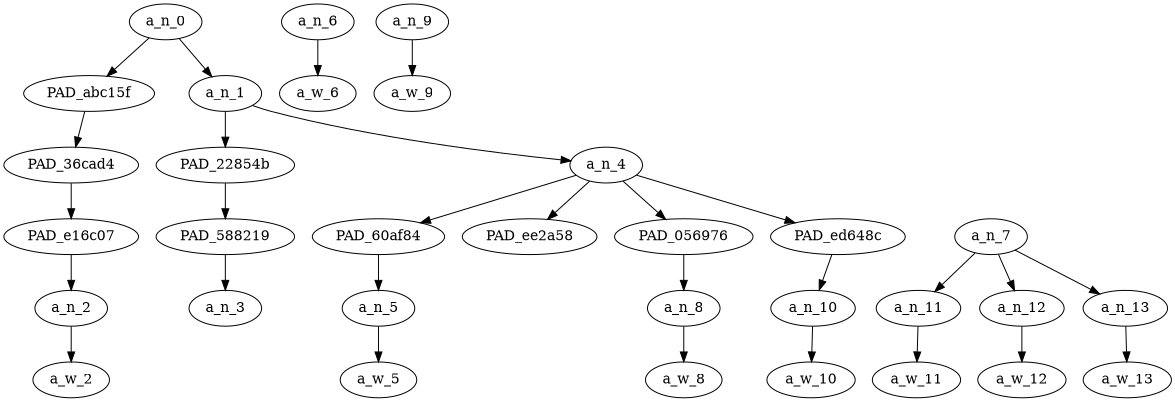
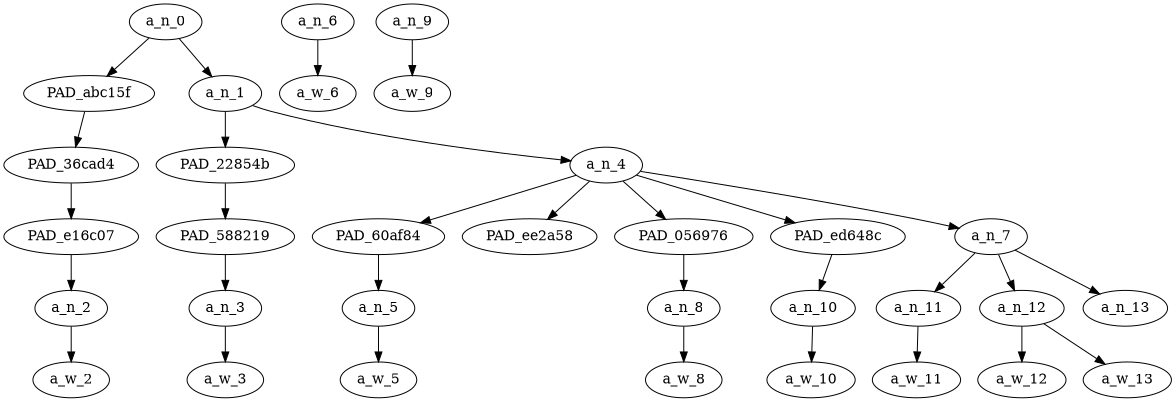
  strict digraph {
    node [div_dir=1 index=0 level=1 text_span="[9]" value=0.07023208]
    a_n_0 [level=5 text_span="[0, 1, 2, 3, 4, 5, 6, 7, 8, 9]" value=1.00000002]
    PAD_abc15f [div_dir=-1 index=1 level=4]
    a_n_1 [level=4 text_span="[0, 1, 2, 3, 4, 5, 6, 7, 8]" value=0.92759613]
    PAD_36cad4 [div_dir=-1 index=2 level=3]
    PAD_22854b [level=3 text_span="[0]" value=0.05402942]
    a_n_4 [index=1 level=3 text_span="[1, 2, 3, 4, 5, 6, 7, 8]" value=0.87135300]
    PAD_e16c07 [div_dir=-1 index=7 level=2]
    PAD_588219 [level=2 text_span="[0]" value=0.05402942]
    PAD_60af84 [index=1 level=2 text_span="[1]" value=0.06000713]
    PAD_ee2a58 [div_dir=-1 index=2 level=2 text_span="[2]" value=0.07566256]
    PAD_056976 [index=4 level=2 text_span="[6]" value=0.08343317]
    PAD_ed648c [index=6 level=2 text_span="[8]" value=0.06531156]
    a_n_7 [index=3 level=2 text_span="[3, 4, 5]" value=0.46165351]
    a_n_2 [div_dir=-1 index=9]
    a_w_2 [div_dir=0 index=9 level=0 value="🤣"]
    a_n_3 [text_span="[0]" value=0.05402942]
    a_n_5 [index=1 text_span="[1]" value=0.06000713]
    a_n_8 [index=6 text_span="[6]" value=0.08343317]
    a_n_10 [index=8 text_span="[8]" value=0.06531156]
    a_n_11 [index=3 text_span="[3]" value=0.25562989]
    a_n_12 [index=4 text_span="[4]" value=0.12370319]
    a_n_13 [index=5 text_span="[5]" value=0.08008031]
+   a_w_3 [div_dir=0 level=0 text_span="[0]" value=meet]
    a_w_5 [div_dir=0 index=1 level=0 text_span="[1]" value=the]
    a_n_6 [div_dir=-1 index=2 text_span="[2]" value=0.07566256]
    a_w_6 [div_dir=0 index=2 level=0 text_span="[2]" value=british]
    a_w_8 [div_dir=0 index=6 level=0 text_span="[6]" value=criminal]
    a_n_9 [index=7 text_span="[7]" value=0.12310533]
    a_w_9 [div_dir=0 index=7 level=0 text_span="[7]" value=trash]
    a_w_10 [div_dir=0 index=8 level=0 text_span="[8]" value=family]
    a_w_11 [div_dir=0 index=3 level=0 text_span="[3]" value=nigger]
    a_w_12 [div_dir=0 index=4 level=0 text_span="[4]" value=bitch]
    a_w_13 [div_dir=0 index=5 level=0 text_span="[5]" value=princess]
    a_n_0 -> PAD_abc15f
    a_n_0 -> a_n_1
    PAD_abc15f -> PAD_36cad4
    a_n_1 -> PAD_22854b
    a_n_1 -> a_n_4
    PAD_36cad4 -> PAD_e16c07
    PAD_22854b -> PAD_588219
    a_n_4 -> PAD_60af84
    a_n_4 -> PAD_ee2a58
    a_n_4 -> PAD_056976
    a_n_4 -> PAD_ed648c
+   a_n_4 -> a_n_7
    PAD_e16c07 -> a_n_2
    PAD_588219 -> a_n_3
    PAD_60af84 -> a_n_5
    PAD_056976 -> a_n_8
    PAD_ed648c -> a_n_10
    a_n_7 -> a_n_11
    a_n_7 -> a_n_12
    a_n_7 -> a_n_13
    a_n_2 -> a_w_2
+   a_n_3 -> a_w_3
    a_n_5 -> a_w_5
    a_n_8 -> a_w_8
    a_n_10 -> a_w_10
    a_n_11 -> a_w_11
    a_n_12 -> a_w_12
-   a_n_13 -> a_w_13
+   a_n_12 -> a_w_13
    a_n_6 -> a_w_6
    a_n_9 -> a_w_9
  }
